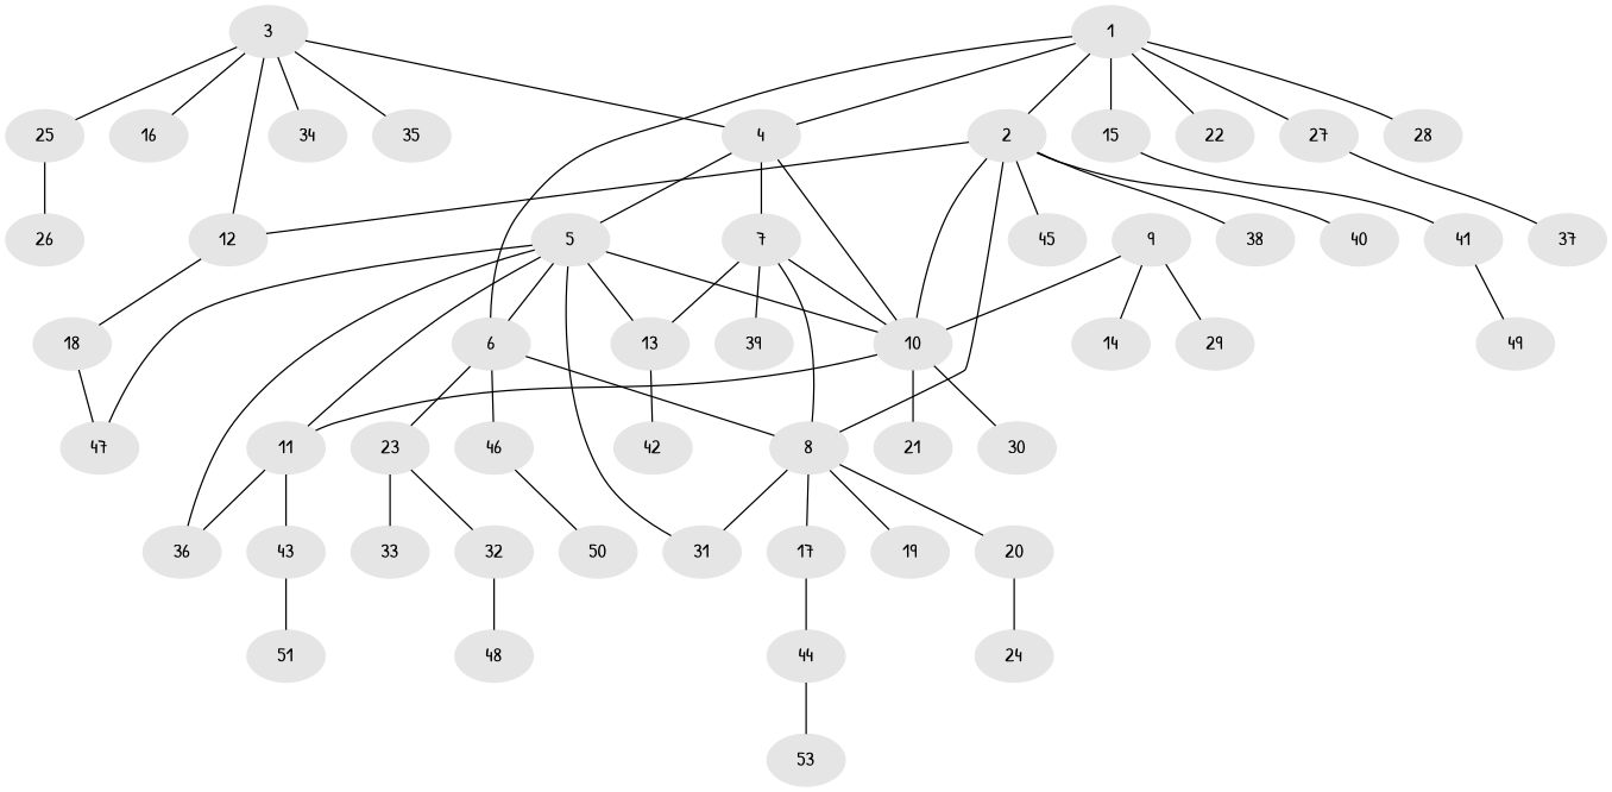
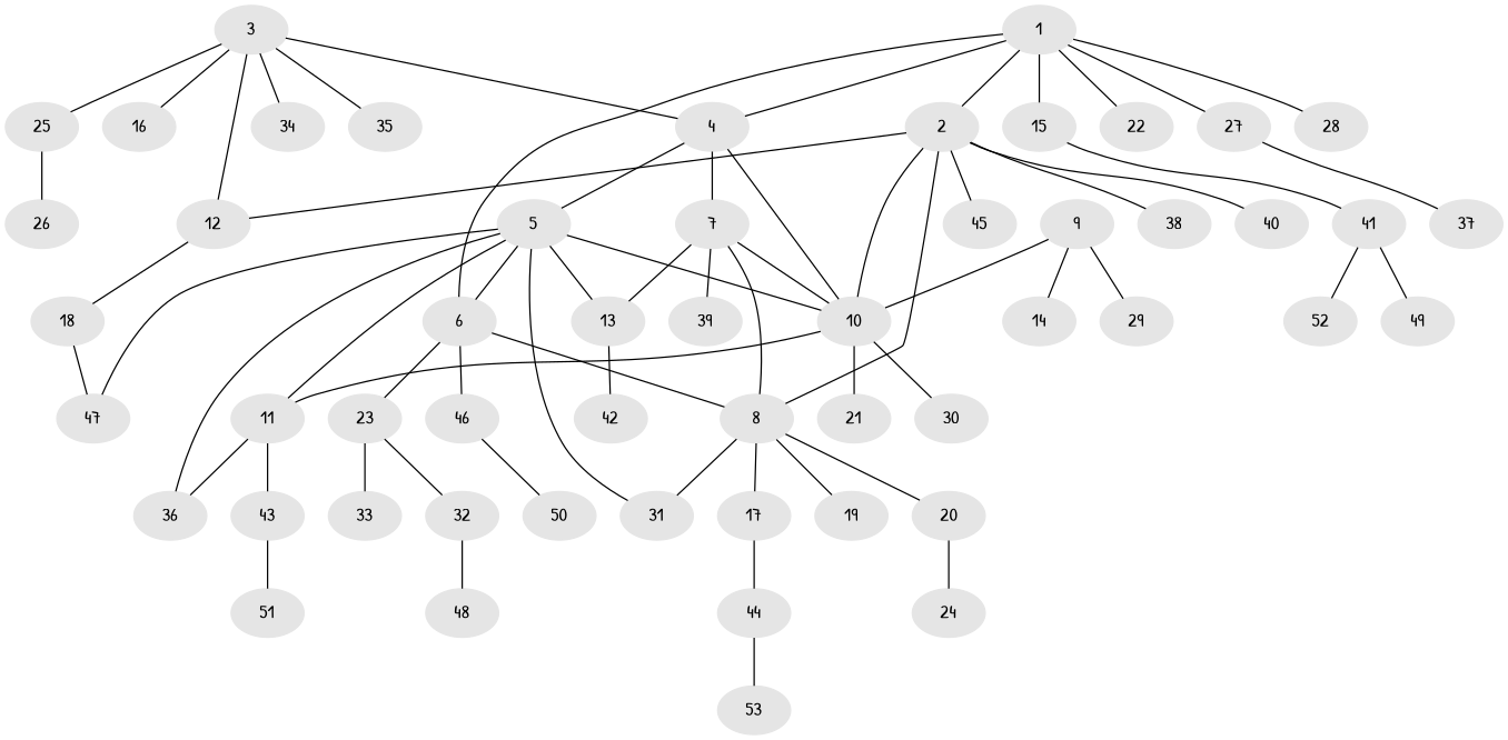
  graph {
    fontname="Patrick Hand"
    node [color=gray90 fontname="Patrick Hand" style=filled]
    edge [fontname="Patrick Hand"]
    1
    2
    4
    6
    15
    22
    27
    28
    8
    10
    12
    38
    40
    45
    5
    7
    23
    46
    41
    37
    31
    17
    19
    20
    11
    21
    30
    18
    3
    16
    25
    34
    35
    26
    36
    47
    13
    39
    43
    32
    33
    50
    42
    44
    24
    9
    14
    29
    51
    49
+   52
    53
    48
    1 -- 2
    1 -- 4
    1 -- 6
    1 -- 15
    1 -- 22
    1 -- 27
    1 -- 28
    2 -- 8
    2 -- 10
    2 -- 12
    2 -- 38
    2 -- 40
    2 -- 45
    4 -- 10
    4 -- 5
    4 -- 7
    6 -- 8
    6 -- 23
    6 -- 46
    15 -- 41
    27 -- 37
    8 -- 31
    8 -- 17
    8 -- 19
    8 -- 20
    10 -- 11
    10 -- 21
    10 -- 30
    12 -- 18
    5 -- 6
    5 -- 10
    5 -- 31
    5 -- 11
    5 -- 36
    5 -- 47
    5 -- 13
    7 -- 8
    7 -- 10
    7 -- 13
    7 -- 39
    23 -- 32
    23 -- 33
    46 -- 50
    41 -- 49
+   41 -- 52
    17 -- 44
    20 -- 24
    11 -- 36
    11 -- 43
    18 -- 47
    3 -- 4
    3 -- 12
    3 -- 16
    3 -- 25
    3 -- 34
    3 -- 35
    25 -- 26
    13 -- 42
    43 -- 51
    32 -- 48
    44 -- 53
    9 -- 10
    9 -- 14
    9 -- 29
  }
